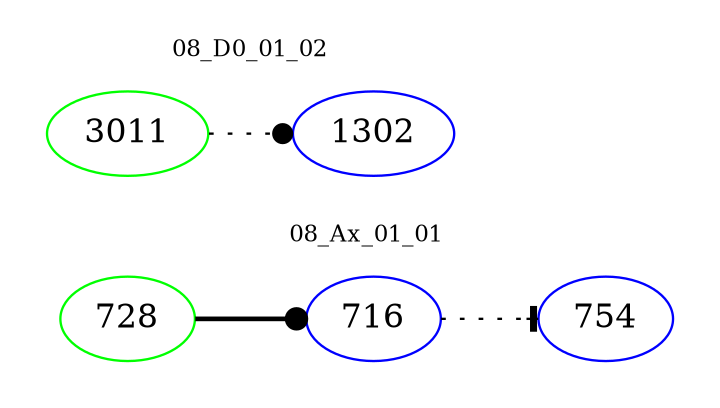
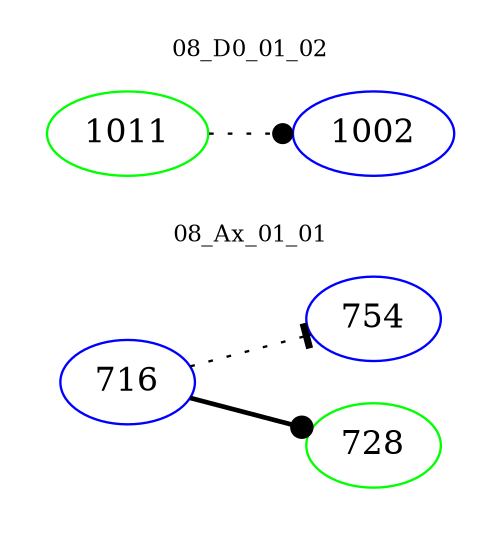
  digraph {
    rankdir=LR
    node [color=blue]
    edge [arrowhead=dot color=black style=dotted]
    n1 [color=green label=728]
    n2 [label=716]
    n3 [label=754]
-   n4 [color=green label=3011]
-   n5 [label=1302]
+   n4 [color=green label=1011]
+   n5 [label=1002]
    subgraph cluster_1 {
      color=white
      fontsize=10
      label="08_Ax_01_01"
      n1
      n2
      n3
    }
    subgraph cluster_2 {
      color=white
      fontsize=10
      label="08_D0_01_02"
      n4
      n5
    }
-   n1 -> n2 [style=bold]
+   n2 -> n1 [style=bold]
    n2 -> n3 [arrowhead=tee]
    n4 -> n5
  }
